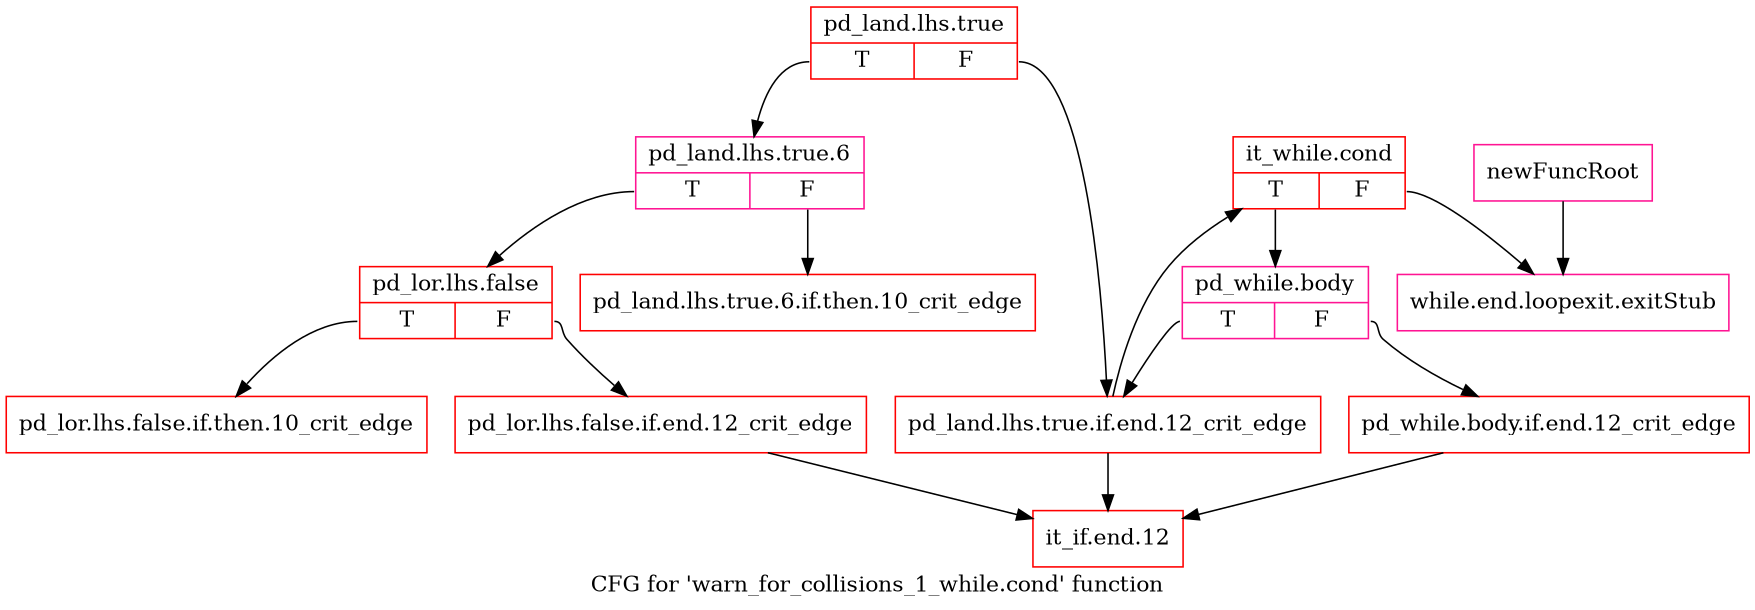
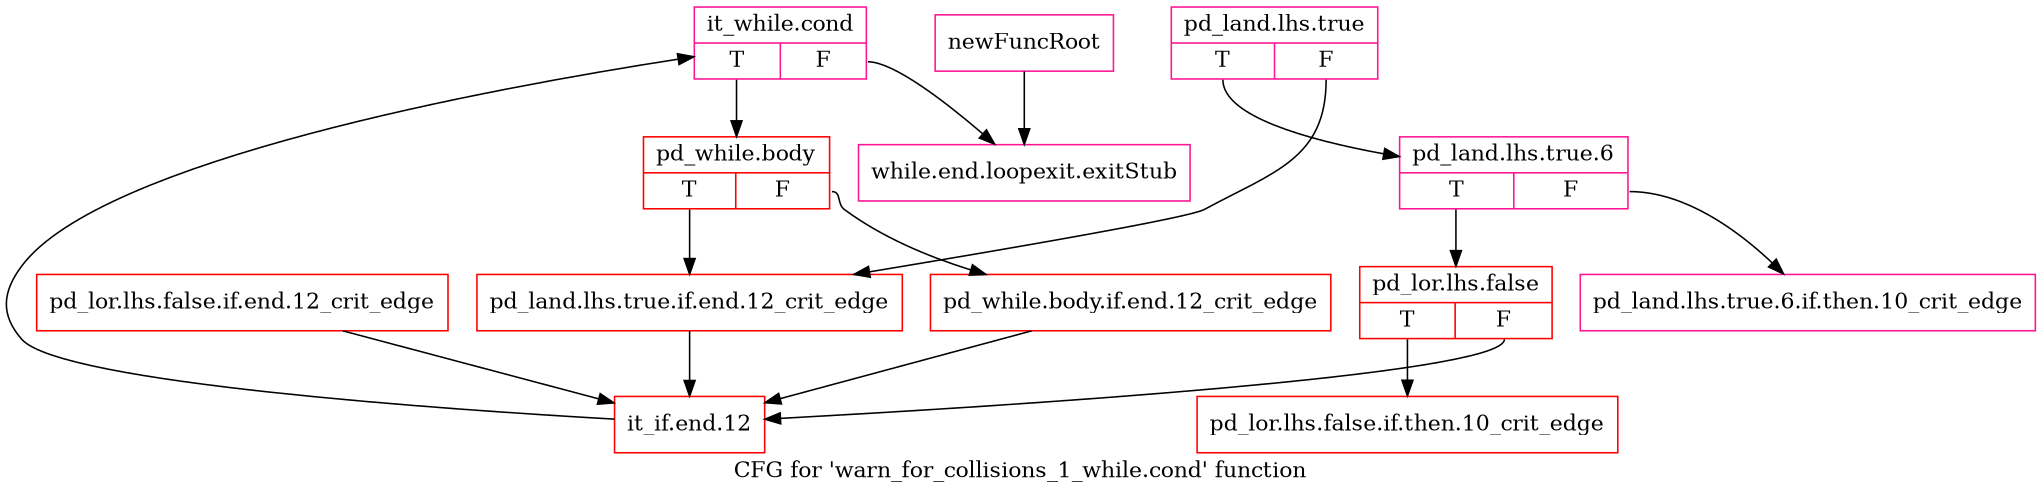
  digraph {
    label="CFG for 'warn_for_collisions_1_while.cond' function"
    node [color=deeppink shape=record]
    n1 [label="{newFuncRoot}"]
    n2 [label="{while.end.loopexit.exitStub}"]
-   n3 [color=red label="{it_while.cond|{<s0>T|<s1>F}}"]
-   n4 [label="{pd_while.body|{<s0>T|<s1>F}}"]
+   n3 [label="{it_while.cond|{<s0>T|<s1>F}}"]
+   n4 [color=red label="{pd_while.body|{<s0>T|<s1>F}}"]
    n5 [color=red label="{pd_while.body.if.end.12_crit_edge}"]
    n6 [color=red label="{pd_land.lhs.true.if.end.12_crit_edge}"]
-   n7 [color=red label="{pd_land.lhs.true|{<s0>T|<s1>F}}"]
+   n7 [label="{pd_land.lhs.true|{<s0>T|<s1>F}}"]
    n8 [label="{pd_land.lhs.true.6|{<s0>T|<s1>F}}"]
    n9 [color=red label="{it_if.end.12}"]
    n10 [color=red label="{pd_lor.lhs.false|{<s0>T|<s1>F}}"]
-   n11 [color=red label="{pd_land.lhs.true.6.if.then.10_crit_edge}"]
+   n11 [label="{pd_land.lhs.true.6.if.then.10_crit_edge}"]
    n12 [color=red label="{pd_lor.lhs.false.if.then.10_crit_edge}"]
    n13 [color=red label="{pd_lor.lhs.false.if.end.12_crit_edge}"]
    n1 -> n2
    n3 -> n2 [tailport=s1]
    n3 -> n4 [tailport=s0]
    n4 -> n5 [tailport=s1]
    n4 -> n6 [tailport=s0]
    n5 -> n9
    n6 -> n9
    n7 -> n6 [tailport=s1]
    n7 -> n8 [tailport=s0]
    n8 -> n10 [tailport=s0]
    n8 -> n11 [tailport=s1]
-   n6 -> n3
+   n9 -> n3
    n10 -> n12 [tailport=s0]
-   n10 -> n13 [tailport=s1]
+   n10 -> n9 [tailport=s1]
    n13 -> n9
  }
